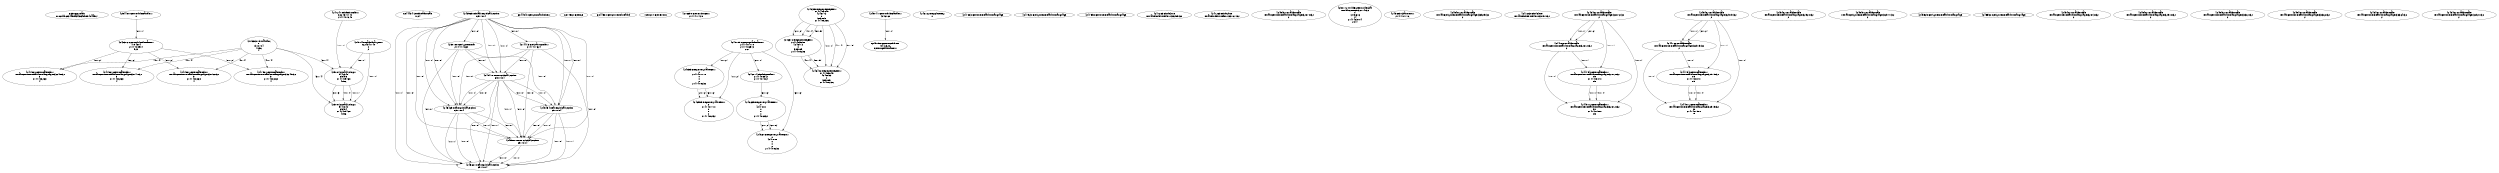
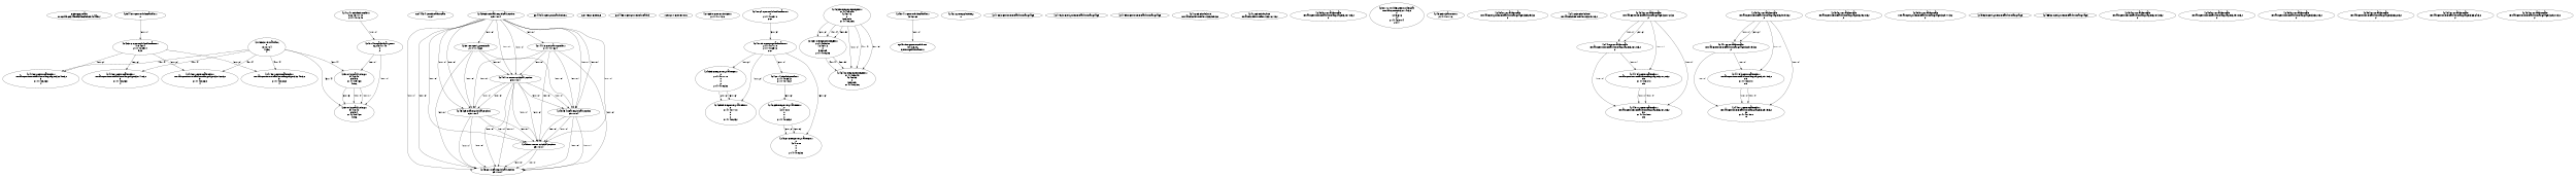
  digraph {
    n1 [label="6850628.main\n000cddb6834a9ea3a36fbf0e940aa9c7"]
    n2 [label="4254480.GetModuleHandleW\n0"]
    n3 [label="4243306.GetModuleFileNameW\n4194304\n2147408904\n522"]
    n4 [label="4247567.GetLocaleInfoW\nretval_GetUserDefaultUILanguage_33248_32\n3\n2147408268\n4"]
    n5 [label="4247567.GetLocaleInfoW\nretval_GetUserDefaultUILanguage_33249_32\n3\n2147408268\n4"]
    n6 [label="4247567.GetLocaleInfoW\nretval_GetUserDefaultUILanguage_33152_32\n3\n2147408268\n4"]
    n7 [label="4247567.GetLocaleInfoW\nretval_GetUserDefaultUILanguage_33747_32\n3\n2147408268\n4"]
    n8 [label="6844434.SetThreadLocale\n1024"]
    n9 [label="4243965.InitializeCriticalSection\n6917004"]
    n10 [label="4250188.GetSystemInfo\n2147417660"]
    n11 [label="4214413.GetStartupInfoW\n2147417624"]
    n12 [label="4245418.EnterCriticalSection\n6917004"]
    n13 [label="4245454.LeaveCriticalSection\n6917004"]
    n14 [label="4245469.LeaveCriticalSection\n6917004"]
    n15 [label="4245580.EnterCriticalSection\n6917004"]
    n16 [label="4245621.LeaveCriticalSection\n6917004"]
    n17 [label="6844540.GetCommandLineW\n"]
    n18 [label="6844560.GetACP\n"]
    n19 [label="6844580.GetCurrentThreadId\n"]
    n20 [label="4250204.GetVersion\n"]
    n21 [label="4276690.GetVersionExW\n2147417420"]
+   n22 [label="4248064.GetModuleFileNameW\n0\n2147408370\n261"]
    n23 [label="4245785.GetLongPathNameW\n2147407710\n2147406542\n261"]
    n24 [label="4246556.RegQueryValueExW\n0\n2147407710\n0\n0\n0\n2147408232"]
    n25 [label="4246599.RegQueryValueExW\n0\n2147407710\n0\n0\n0\n2147408232"]
    n26 [label="4246014.FindFirstFileW\n2147406542\n2147407064"]
    n27 [label="4246676.RegQueryValueExW\n0\n4247000\n0\n0\n0\n2147408232"]
    n28 [label="4215383.VirtualAlloc\n0\n1310704\n4096\n4"]
    n29 [label="4250073.LoadStringW\n9441340\n65485\n2147409468\n4096"]
    n30 [label="4250073.LoadStringW\n9441340\n65484\n2147409468\n4096"]
    n31 [label="4246338.RegOpenKeyExW\n2147483649\n4246772\n0\n983065\n2147408236"]
    n32 [label="4246372.RegOpenKeyExW\n2147483650\n4246772\n0\n983065\n2147408236"]
    n33 [label="4246402.RegOpenKeyExW\n2147483649\n4246832\n0\n983065\n2147408236"]
    n34 [label="4245741.GetModuleHandleW\n4246160"]
    n35 [label="6245758.GetProcAddress\n9441320\nGetLongPathNameW"]
    n36 [label="4246635.RegQueryValueExW\n0\n4247000\n0\n0\n0\n2147408232"]
    n37 [label="4246722.RegCloseKey\n0"]
    n38 [label="4247883.GetUserDefaultUILanguage\n"]
    n39 [label="4247923.GetSystemDefaultUILanguage\n"]
    n40 [label="4247558.GetUserDefaultUILanguage\n"]
    n41 [label="4247247.FindFirstFileW\n3224341740\n2147407640"]
    n42 [label="4248145.LoadLibraryExW\n3224341740\n0\n2"]
    n43 [label="4247263.FindClose\nretval_FindFirstFileW_33259_32"]
    n44 [label="4247263.FindClose\nretval_FindFirstFileW_33167_32"]
    n45 [label="4245487.IsValidLocale\nretval_GetUserDefaultUILanguage_32870_32\n2"]
    n46 [label="4250171.MultiByteToWideChar\nretval_GetACP_32774_32\n0\n4243616\n14\n2147403704\n2047"]
    n47 [label="4245683.CharNextW\n2147407716"]
    n48 [label="4245487.IsValidLocale\nretval_GetSystemDefaultUILanguage_33529_32\n2"]
    n49 [label="4247263.FindClose\nretval_FindFirstFileW_33757_32"]
    n50 [label="4245487.IsValidLocale\nretval_GetUserDefaultUILanguage_32872_32\n2"]
    n51 [label="4244766.IsValidLocale\nretval_GetUserDefaultUILanguage_32872_32\n2"]
    n52 [label="4244794.GetLocaleInfoW\nretval_GetUserDefaultUILanguage_32872_32\n89\n2147408070\n85"]
    n53 [label="4244811.GetLocaleInfoW\nretval_GetUserDefaultUILanguage_32872_32\n90\n2147407900\n85"]
    n54 [label="4245487.IsValidLocale\nretval_GetUserDefaultUILanguage_32919_32\n2"]
    n55 [label="4244766.IsValidLocale\nretval_GetUserDefaultUILanguage_32919_32\n2"]
    n56 [label="4244794.GetLocaleInfoW\nretval_GetUserDefaultUILanguage_32919_32\n89\n2147408070\n85"]
    n57 [label="4244811.GetLocaleInfoW\nretval_GetUserDefaultUILanguage_32919_32\n90\n2147407900\n85"]
    n58 [label="4245487.IsValidLocale\nretval_GetUserDefaultUILanguage_32920_32\n2"]
    n59 [label="4245487.IsValidLocale\nretval_GetSystemDefaultUILanguage_32977_32\n2"]
    n60 [label="4245525.GetSystemDefaultUILanguage\n"]
    n61 [label="4245552.GetSystemDefaultUILanguage\n"]
    n62 [label="4245487.IsValidLocale\nretval_GetUserDefaultUILanguage_32873_32\n2"]
    n63 [label="4245487.IsValidLocale\nretval_GetUserDefaultUILanguage_32918_32\n2"]
    n64 [label="4245487.IsValidLocale\nretval_GetUserDefaultUILanguage_33361_32\n2"]
    n65 [label="4245487.IsValidLocale\nretval_GetUserDefaultUILanguage_33362_32\n2"]
    n66 [label="4245487.IsValidLocale\nretval_GetUserDefaultUILanguage_33364_32\n2"]
    n67 [label="4245487.IsValidLocale\nretval_GetUserDefaultUILanguage_32921_32\n2"]
    n2 -> n3 [label="(0-->1)"]
    n3 -> n4 [label="(0-->2)"]
    n3 -> n5 [label="(0-->2)"]
    n3 -> n6 [label="(0-->2)"]
    n3 -> n7 [label="(0-->2)"]
    n9 -> n10 [label="(0-->0)"]
    n9 -> n11 [label="(0-->0)"]
    n9 -> n12 [label="(1-->1)"]
    n9 -> n12 [label="(0-->0)"]
    n9 -> n13 [label="(1-->1)"]
    n9 -> n13 [label="(0-->0)"]
    n9 -> n14 [label="(1-->1)"]
    n9 -> n14 [label="(0-->0)"]
    n9 -> n15 [label="(1-->1)"]
    n9 -> n15 [label="(0-->0)"]
    n9 -> n16 [label="(1-->1)"]
    n9 -> n16 [label="(0-->0)"]
    n10 -> n12 [label="(0-->0)"]
    n10 -> n13 [label="(0-->0)"]
    n10 -> n14 [label="(0-->0)"]
    n10 -> n16 [label="(0-->0)"]
    n11 -> n12 [label="(0-->0)"]
+   n11 -> n13 [label="(0-->0)"]
    n11 -> n14 [label="(0-->0)"]
    n11 -> n15 [label="(0-->0)"]
    n11 -> n16 [label="(0-->0)"]
    n12 -> n13 [label="(1-->1)"]
    n12 -> n13 [label="(0-->0)"]
    n12 -> n14 [label="(1-->1)"]
    n12 -> n14 [label="(0-->0)"]
    n12 -> n15 [label="(1-->1)"]
    n12 -> n15 [label="(0-->0)"]
    n12 -> n16 [label="(1-->1)"]
    n12 -> n16 [label="(0-->0)"]
    n13 -> n15 [label="(1-->1)"]
    n13 -> n15 [label="(0-->0)"]
    n13 -> n16 [label="(1-->1)"]
    n13 -> n16 [label="(0-->0)"]
    n14 -> n15 [label="(1-->1)"]
    n14 -> n15 [label="(0-->0)"]
    n14 -> n16 [label="(1-->1)"]
    n14 -> n16 [label="(0-->0)"]
    n15 -> n16 [label="(1-->1)"]
    n15 -> n16 [label="(0-->0)"]
+   n22 -> n23 [label="(3-->3)"]
    n23 -> n24 [label="(1-->2)"]
    n23 -> n25 [label="(1-->2)"]
    n23 -> n26 [label="(2-->1)"]
    n23 -> n27 [label="(6-->6)"]
    n24 -> n25 [label="(2-->2)"]
    n24 -> n25 [label="(6-->6)"]
    n26 -> n36 [label="(6-->6)"]
    n28 -> n4 [label="(4-->4)"]
    n28 -> n5 [label="(4-->4)"]
    n28 -> n6 [label="(4-->4)"]
    n28 -> n7 [label="(4-->4)"]
    n28 -> n29 [label="(3-->4)"]
    n28 -> n30 [label="(3-->4)"]
    n29 -> n30 [label="(1-->1)"]
    n29 -> n30 [label="(3-->3)"]
    n29 -> n30 [label="(4-->4)"]
    n31 -> n32 [label="(2-->2)"]
    n31 -> n32 [label="(4-->4)"]
    n31 -> n32 [label="(5-->5)"]
    n31 -> n33 [label="(1-->1)"]
    n31 -> n33 [label="(4-->4)"]
    n31 -> n33 [label="(5-->5)"]
    n32 -> n33 [label="(4-->4)"]
    n32 -> n33 [label="(5-->5)"]
    n34 -> n35 [label="(0-->1)"]
    n36 -> n27 [label="(2-->2)"]
    n36 -> n27 [label="(6-->6)"]
-   n41 -> n29 [label="(1-->1)"]
+   n41 -> n42 [label="(1-->1)"]
    n42 -> n29 [label="(0-->1)"]
    n42 -> n30 [label="(0-->1)"]
    n50 -> n51 [label="(1-->1)"]
    n50 -> n51 [label="(2-->2)"]
    n50 -> n52 [label="(1-->1)"]
    n50 -> n53 [label="(1-->1)"]
    n51 -> n52 [label="(1-->1)"]
    n51 -> n53 [label="(1-->1)"]
    n52 -> n53 [label="(1-->1)"]
    n52 -> n53 [label="(4-->4)"]
    n54 -> n55 [label="(1-->1)"]
    n54 -> n55 [label="(2-->2)"]
    n54 -> n56 [label="(1-->1)"]
    n54 -> n57 [label="(1-->1)"]
    n55 -> n56 [label="(1-->1)"]
    n55 -> n57 [label="(1-->1)"]
    n56 -> n57 [label="(1-->1)"]
    n56 -> n57 [label="(4-->4)"]
  }
